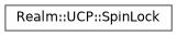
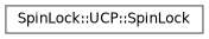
  digraph {
    rankdir=TB
-   n1 [color=grey40 fillcolor=white fontname=Helvetica fontsize=10 height=0.2 label="Realm::UCP::SpinLock" shape=box style=filled width=0.4]
+   n1 [color=grey40 fillcolor=white fontname=Helvetica fontsize=10 height=0.2 label="SpinLock::UCP::SpinLock" shape=box style=filled width=0.4]
  }
